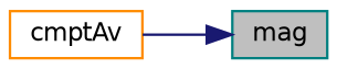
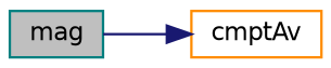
  digraph {
    rankdir=LR
    node [fontname=Helvetica fontsize=10 shape=record]
    n1 [color=teal fillcolor=grey75 fontcolor=black height=0.2 label=mag style=filled width=0.4]
    n2 [color=darkorange height=0.2 label=cmptAv width=0.4]
-   n2 -> n1 [color=midnightblue fontname=Helvetica fontsize=10 labelfontname=Helvetica labelfontsize=10 style=solid]
+   n1 -> n2 [color=midnightblue fontname=Helvetica fontsize=10 labelfontname=Helvetica labelfontsize=10 style=solid]
  }
